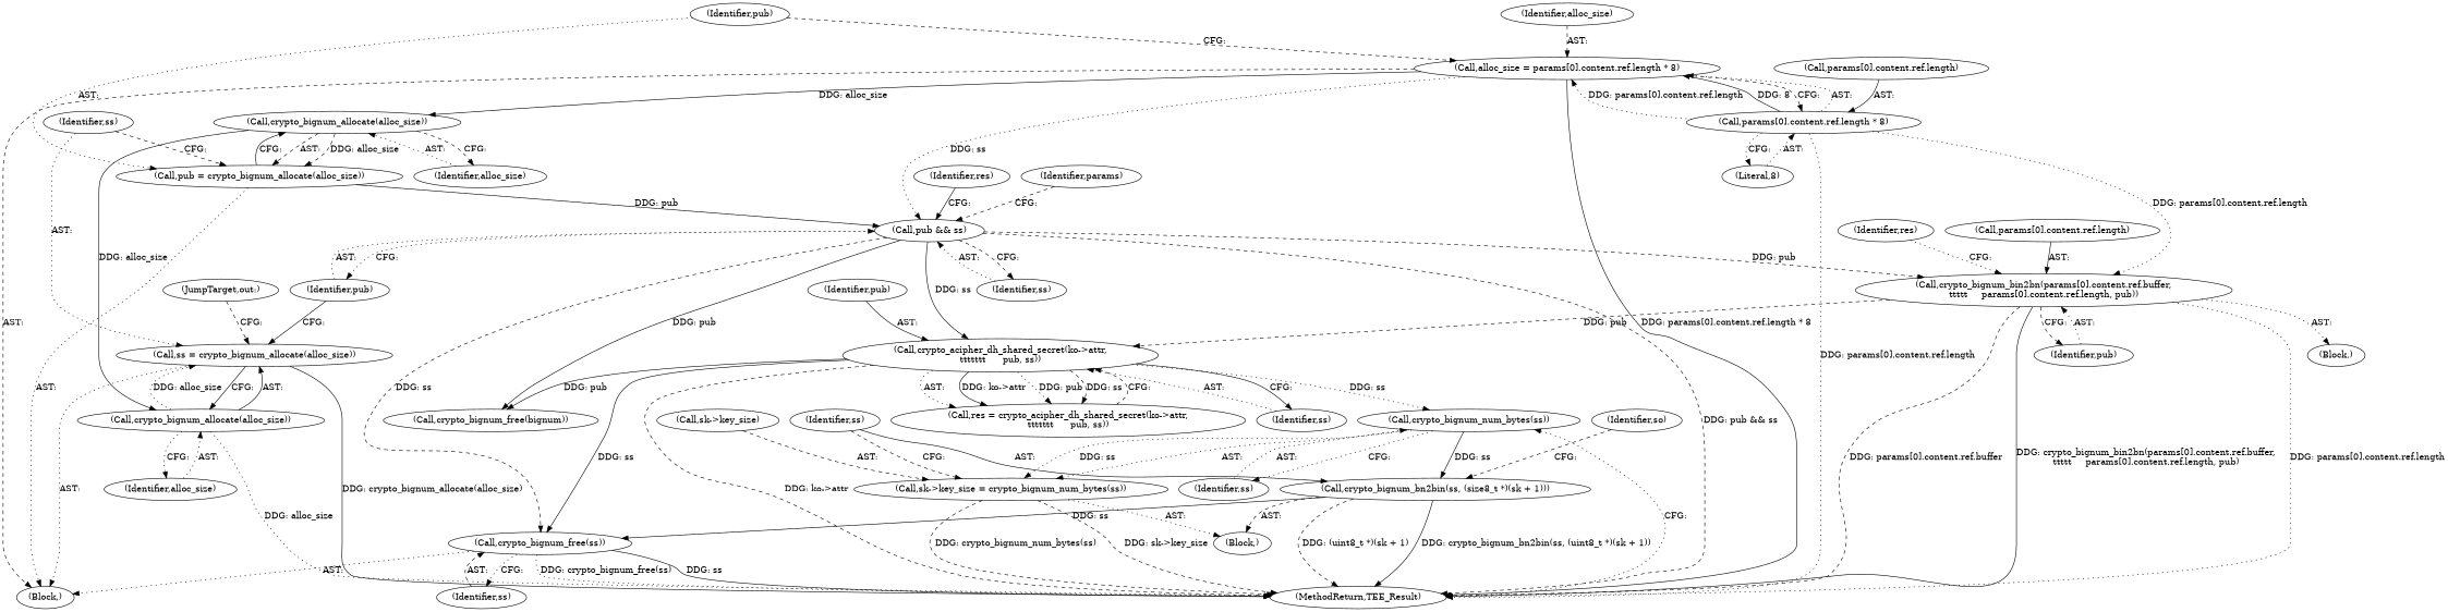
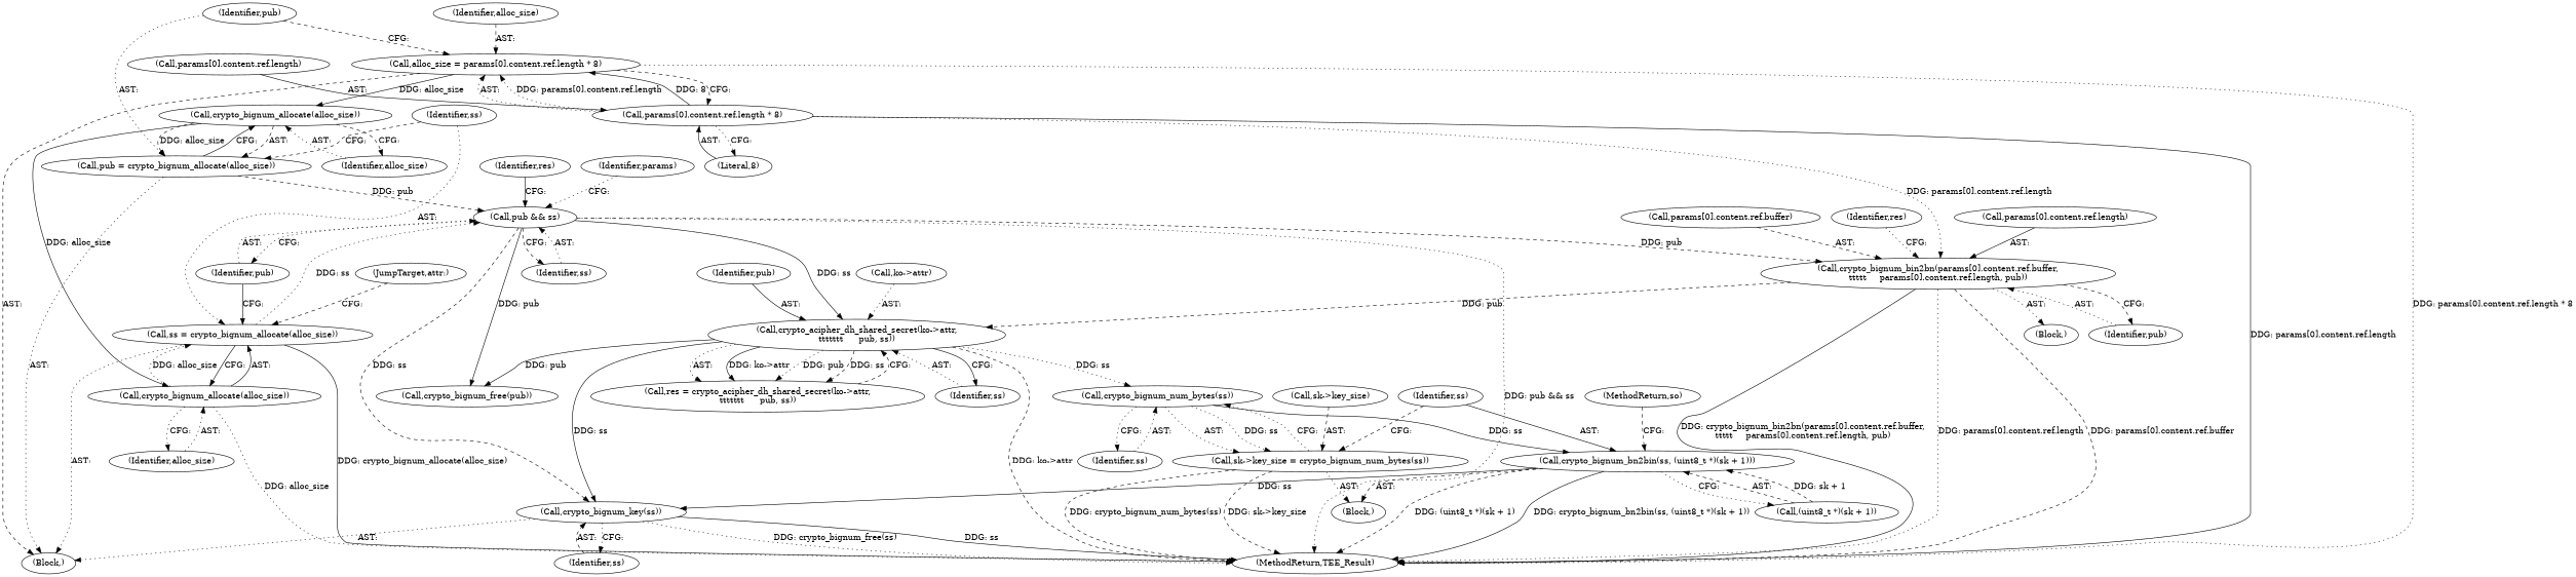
  digraph {
    edge [style=dotted]
    n1 [label="(Call,crypto_bignum_num_bytes(ss))"]
    n2 [label="(Call,sk->key_size = crypto_bignum_num_bytes(ss))"]
-   n3 [label="(Call,crypto_bignum_bn2bin(ss, (size8_t *)(sk + 1)))"]
+   n3 [label="(Call,crypto_bignum_bn2bin(ss, (uint8_t *)(sk + 1)))"]
    n4 [label="(Identifier,ss)"]
    n5 [label="(MethodReturn,TEE_Result)"]
    n6 [label="(Block,)"]
-   n7 [label="(Call,crypto_bignum_free(ss))"]
+   n7 [label="(Call,crypto_bignum_key(ss))"]
+   n8 [label="(Call,(uint8_t *)(sk + 1))"]
    n9 [label="(Call,crypto_acipher_dh_shared_secret(ko->attr,\n\t\t\t\t\t\t\t      pub, ss))"]
    n10 [label="(Call,res = crypto_acipher_dh_shared_secret(ko->attr,\n\t\t\t\t\t\t\t      pub, ss))"]
-   n11 [label="(Call,crypto_bignum_free(bignum))"]
+   n11 [label="(Call,crypto_bignum_free(pub))"]
    n12 [label="(Identifier,ss)"]
    n13 [label="(Block,)"]
    n14 [label="(Identifier,ss)"]
    n15 [label="(Call,crypto_bignum_bin2bn(params[0].content.ref.buffer,\n\t\t\t\t\t     params[0].content.ref.length, pub))"]
    n16 [label="(Block,)"]
    n17 [label="(Identifier,pub)"]
    n18 [label="(Call,params[0].content.ref.length * 8)"]
    n19 [label="(Call,alloc_size = params[0].content.ref.length * 8)"]
    n20 [label="(Literal,8)"]
    n21 [label="(Call,crypto_bignum_allocate(alloc_size))"]
    n22 [label="(Call,pub && ss)"]
    n23 [label="(Identifier,pub)"]
    n24 [label="(Identifier,ss)"]
    n25 [label="(Call,ss = crypto_bignum_allocate(alloc_size))"]
    n26 [label="(Call,pub = crypto_bignum_allocate(alloc_size))"]
    n27 [label="(Call,crypto_bignum_allocate(alloc_size))"]
    n28 [label="(Identifier,alloc_size)"]
    n29 [label="(Identifier,alloc_size)"]
    n30 [label="(Identifier,ss)"]
    n31 [label="(Identifier,pub)"]
    n32 [label="(Identifier,pub)"]
    n33 [label="(Identifier,res)"]
    n34 [label="(Identifier,ss)"]
    n35 [label="(Identifier,res)"]
+   n36 [label="(Call,ko->attr)"]
    n37 [label="(Identifier,alloc_size)"]
    n38 [label="(Call,sk->key_size)"]
-   n39 [label="(Identifier,so)"]
+   n39 [label="(MethodReturn,so)"]
    n40 [label="(Call,params[0].content.ref.length)"]
    n41 [label="(Call,params[0].content.ref.length)"]
-   n42 [label="(JumpTarget,out:)"]
+   n42 [label="(JumpTarget,attr:)"]
+   n43 [label="(Call,params[0].content.ref.buffer)"]
    n44 [label="(Identifier,params)"]
    n1 -> n2 [label="AST: "]
    n1 -> n2 [label="DDG: ss"]
    n1 -> n3 [label="DDG: ss" style=solid]
    n1 -> n4 [label="CFG: "]
-   n5 -> n1 [label="CFG: "]
+   n2 -> n1 [label="CFG: "]
    n2 -> n5 [label="DDG: sk->key_size" style=dashed]
    n2 -> n5 [label="DDG: crypto_bignum_num_bytes(ss)" style=dashed]
    n2 -> n6 [label="AST: "]
    n3 -> n5 [label="DDG: (uint8_t *)(sk + 1)" style=dashed]
    n3 -> n5 [label="DDG: crypto_bignum_bn2bin(ss, (uint8_t *)(sk + 1))" style=solid]
    n3 -> n6 [label="AST: " style=dashed]
    n3 -> n7 [label="DDG: ss" style=solid]
+   n3 -> n8 [label="CFG: "]
    n4 -> n1 [label="AST: "]
    n7 -> n5 [label="DDG: crypto_bignum_free(ss)"]
    n7 -> n5 [label="DDG: ss" style=solid]
    n7 -> n13 [label="AST: "]
    n7 -> n14 [label="CFG: "]
+   n8 -> n3 [label="AST: " style=dashed]
+   n8 -> n3 [label="DDG: sk + 1" style=dashed]
    n9 -> n1 [label="DDG: ss"]
    n9 -> n5 [label="DDG: ko->attr" style=dashed]
    n9 -> n7 [label="DDG: ss" style=solid]
    n9 -> n10 [label="AST: "]
    n9 -> n10 [label="DDG: ko->attr" style=solid]
    n9 -> n10 [label="DDG: pub"]
    n9 -> n10 [label="DDG: ss" style=dashed]
    n9 -> n11 [label="DDG: pub" style=solid]
    n9 -> n12 [label="CFG: " style=solid]
    n10 -> n9 [label="CFG: " style=dashed]
    n12 -> n9 [label="AST: "]
    n14 -> n7 [label="AST: " style=dashed]
    n15 -> n5 [label="DDG: params[0].content.ref.buffer" style=dashed]
    n15 -> n5 [label="DDG: crypto_bignum_bin2bn(params[0].content.ref.buffer,\n\t\t\t\t\t     params[0].content.ref.length, pub)" style=solid]
    n15 -> n5 [label="DDG: params[0].content.ref.length"]
    n15 -> n9 [label="DDG: pub" style=dashed]
    n15 -> n16 [label="AST: "]
    n15 -> n17 [label="CFG: " style=dashed]
    n17 -> n15 [label="AST: "]
-   n18 -> n5 [label="DDG: params[0].content.ref.length"]
+   n18 -> n5 [label="DDG: params[0].content.ref.length" style=solid]
    n18 -> n15 [label="DDG: params[0].content.ref.length"]
    n18 -> n19 [label="AST: "]
    n18 -> n19 [label="DDG: params[0].content.ref.length"]
    n18 -> n19 [label="DDG: 8" style=solid]
    n18 -> n20 [label="CFG: "]
-   n19 -> n5 [label="DDG: params[0].content.ref.length * 8" style=solid]
+   n19 -> n5 [label="DDG: params[0].content.ref.length * 8"]
    n19 -> n13 [label="AST: " style=dashed]
    n19 -> n18 [label="CFG: " style=dashed]
    n19 -> n21 [label="DDG: alloc_size" style=solid]
-   n20 -> n18 [label="AST: "]
+   n20 -> n18 [label="AST: " style=solid]
    n21 -> n26 [label="AST: " style=dashed]
    n21 -> n26 [label="DDG: alloc_size" style=dashed]
    n21 -> n27 [label="DDG: alloc_size" style=solid]
    n21 -> n28 [label="CFG: " style=dashed]
-   n22 -> n5 [label="DDG: pub && ss" style=dashed]
+   n22 -> n5 [label="DDG: pub && ss"]
    n22 -> n7 [label="DDG: ss" style=dashed]
    n22 -> n9 [label="DDG: ss" style=solid]
    n22 -> n11 [label="DDG: pub" style=solid]
    n22 -> n15 [label="DDG: pub" style=dashed]
    n22 -> n23 [label="CFG: "]
    n22 -> n24 [label="CFG: " style=dashed]
    n23 -> n22 [label="AST: "]
    n23 -> n25 [label="CFG: " style=solid]
    n24 -> n22 [label="AST: "]
    n25 -> n5 [label="DDG: crypto_bignum_allocate(alloc_size)" style=solid]
    n25 -> n13 [label="AST: "]
-   n19 -> n22 [label="DDG: ss"]
+   n25 -> n22 [label="DDG: ss"]
    n25 -> n27 [label="CFG: " style=solid]
    n26 -> n13 [label="AST: "]
    n26 -> n21 [label="CFG: " style=solid]
-   n26 -> n22 [label="DDG: pub" style=solid]
+   n26 -> n22 [label="DDG: pub" style=dashed]
    n27 -> n5 [label="DDG: alloc_size"]
    n27 -> n25 [label="AST: " style=solid]
    n27 -> n25 [label="DDG: alloc_size"]
    n27 -> n29 [label="CFG: "]
    n28 -> n21 [label="AST: "]
    n29 -> n27 [label="AST: "]
    n30 -> n25 [label="AST: "]
    n30 -> n26 [label="CFG: " style=dashed]
    n31 -> n9 [label="AST: " style=solid]
    n32 -> n19 [label="CFG: " style=dashed]
    n32 -> n26 [label="AST: "]
    n33 -> n15 [label="CFG: "]
    n34 -> n2 [label="CFG: " style=dashed]
    n34 -> n3 [label="AST: " style=solid]
    n35 -> n22 [label="CFG: " style=solid]
+   n36 -> n9 [label="AST: "]
    n37 -> n19 [label="AST: " style=dashed]
    n38 -> n2 [label="AST: " style=dashed]
    n39 -> n3 [label="CFG: " style=dashed]
    n40 -> n18 [label="AST: " style=solid]
    n41 -> n15 [label="AST: " style=solid]
    n42 -> n25 [label="CFG: " style=dashed]
-   n44 -> n22 [label="CFG: " style=dashed]
+   n43 -> n15 [label="AST: " style=dashed]
+   n44 -> n22 [label="CFG: "]
  }
